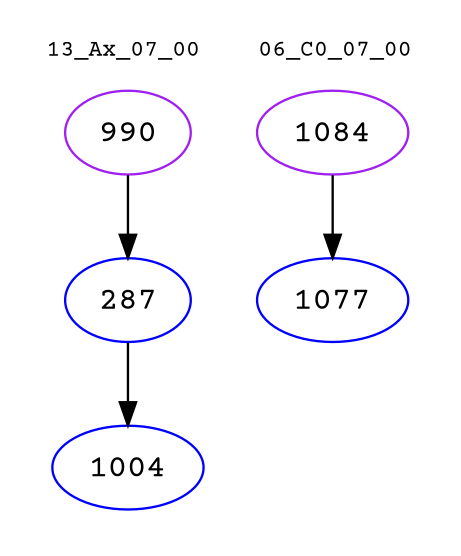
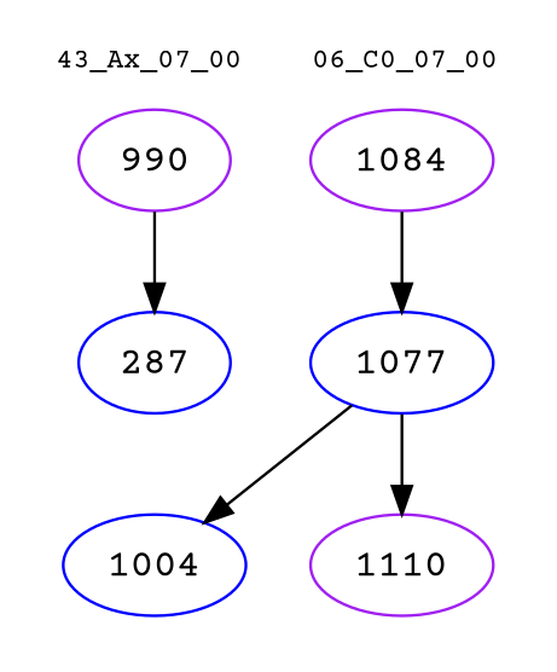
  digraph {
    fontname="Courier Prime"
    node [color=purple fontname="Courier Prime"]
    edge [color=black fontname="Courier Prime"]
    n1 [label=990]
    n2 [color=blue label=287]
    n3 [color=blue label=1004]
    n4 [label=1084]
    n5 [color=blue label=1077]
+   n6 [label=1110]
    subgraph cluster_1 {
      color=white
      fontsize=10
-     label="13_Ax_07_00"
+     label="43_Ax_07_00"
      n1
      n2
      n3
    }
    subgraph cluster_2 {
      color=white
      fontsize=10
      label="06_C0_07_00"
      n4
      n5
+     n6
    }
    n1 -> n2
-   n2 -> n3
+   n5 -> n3
    n4 -> n5
+   n5 -> n6
  }
